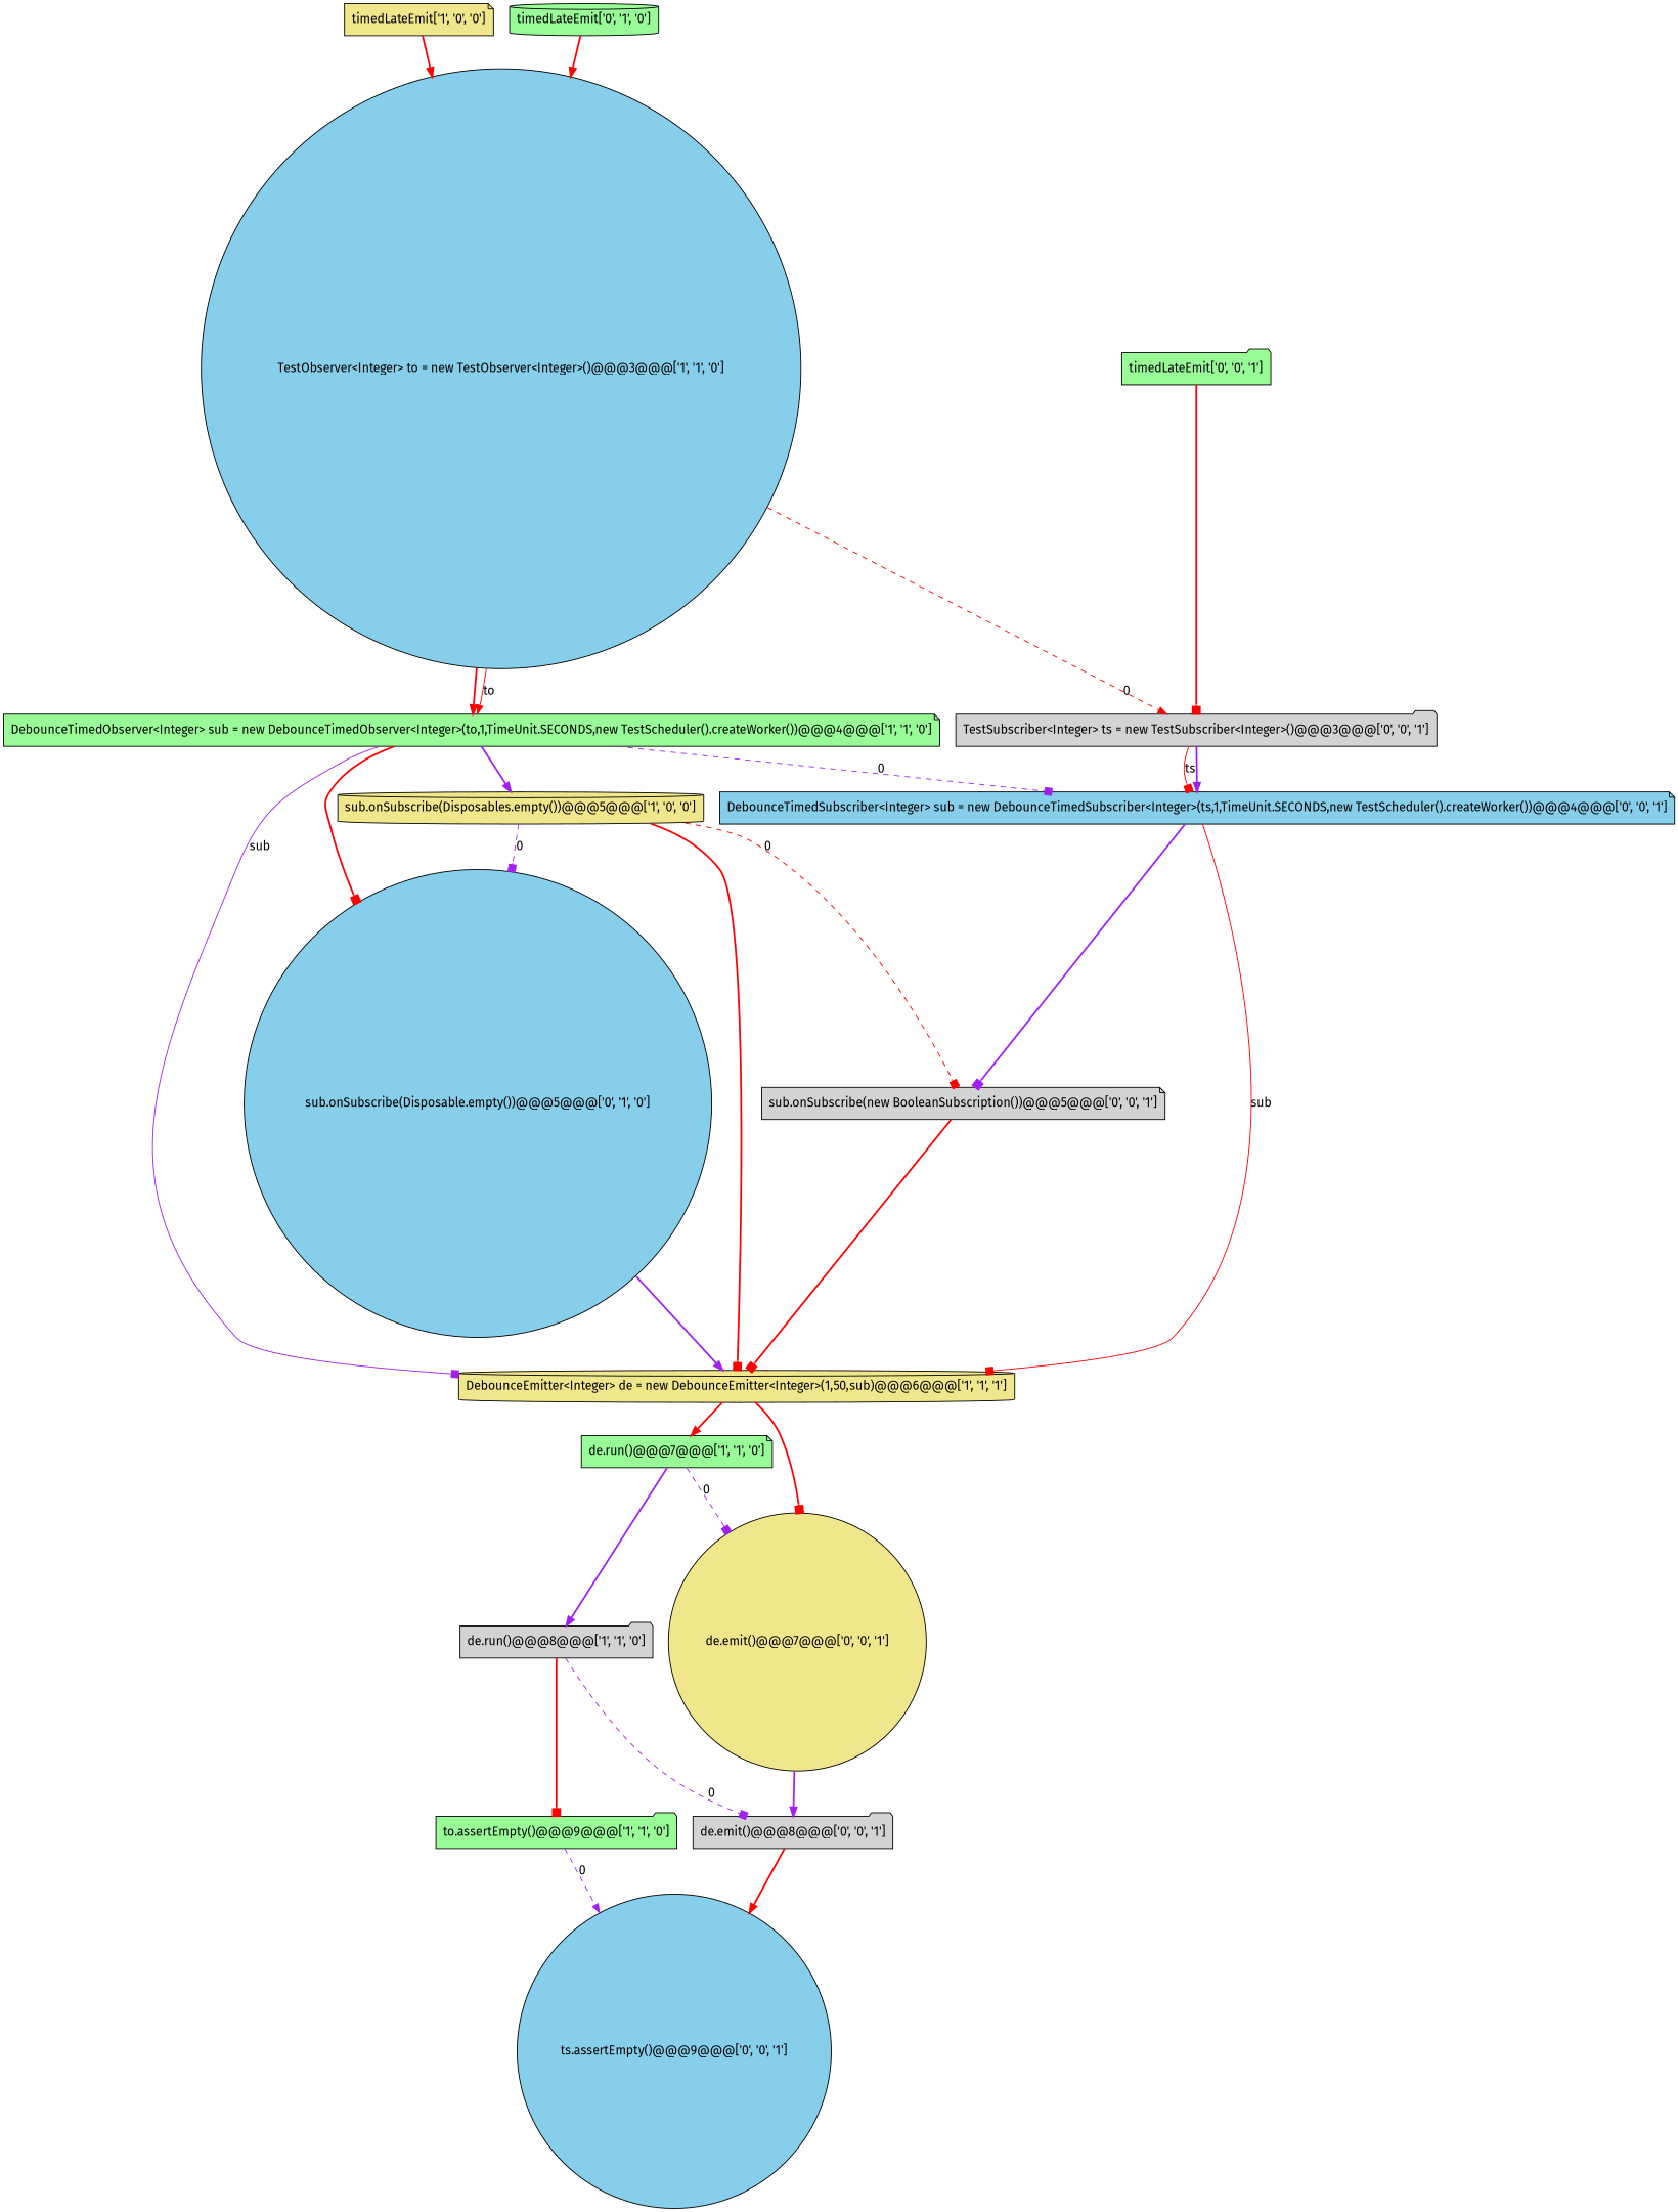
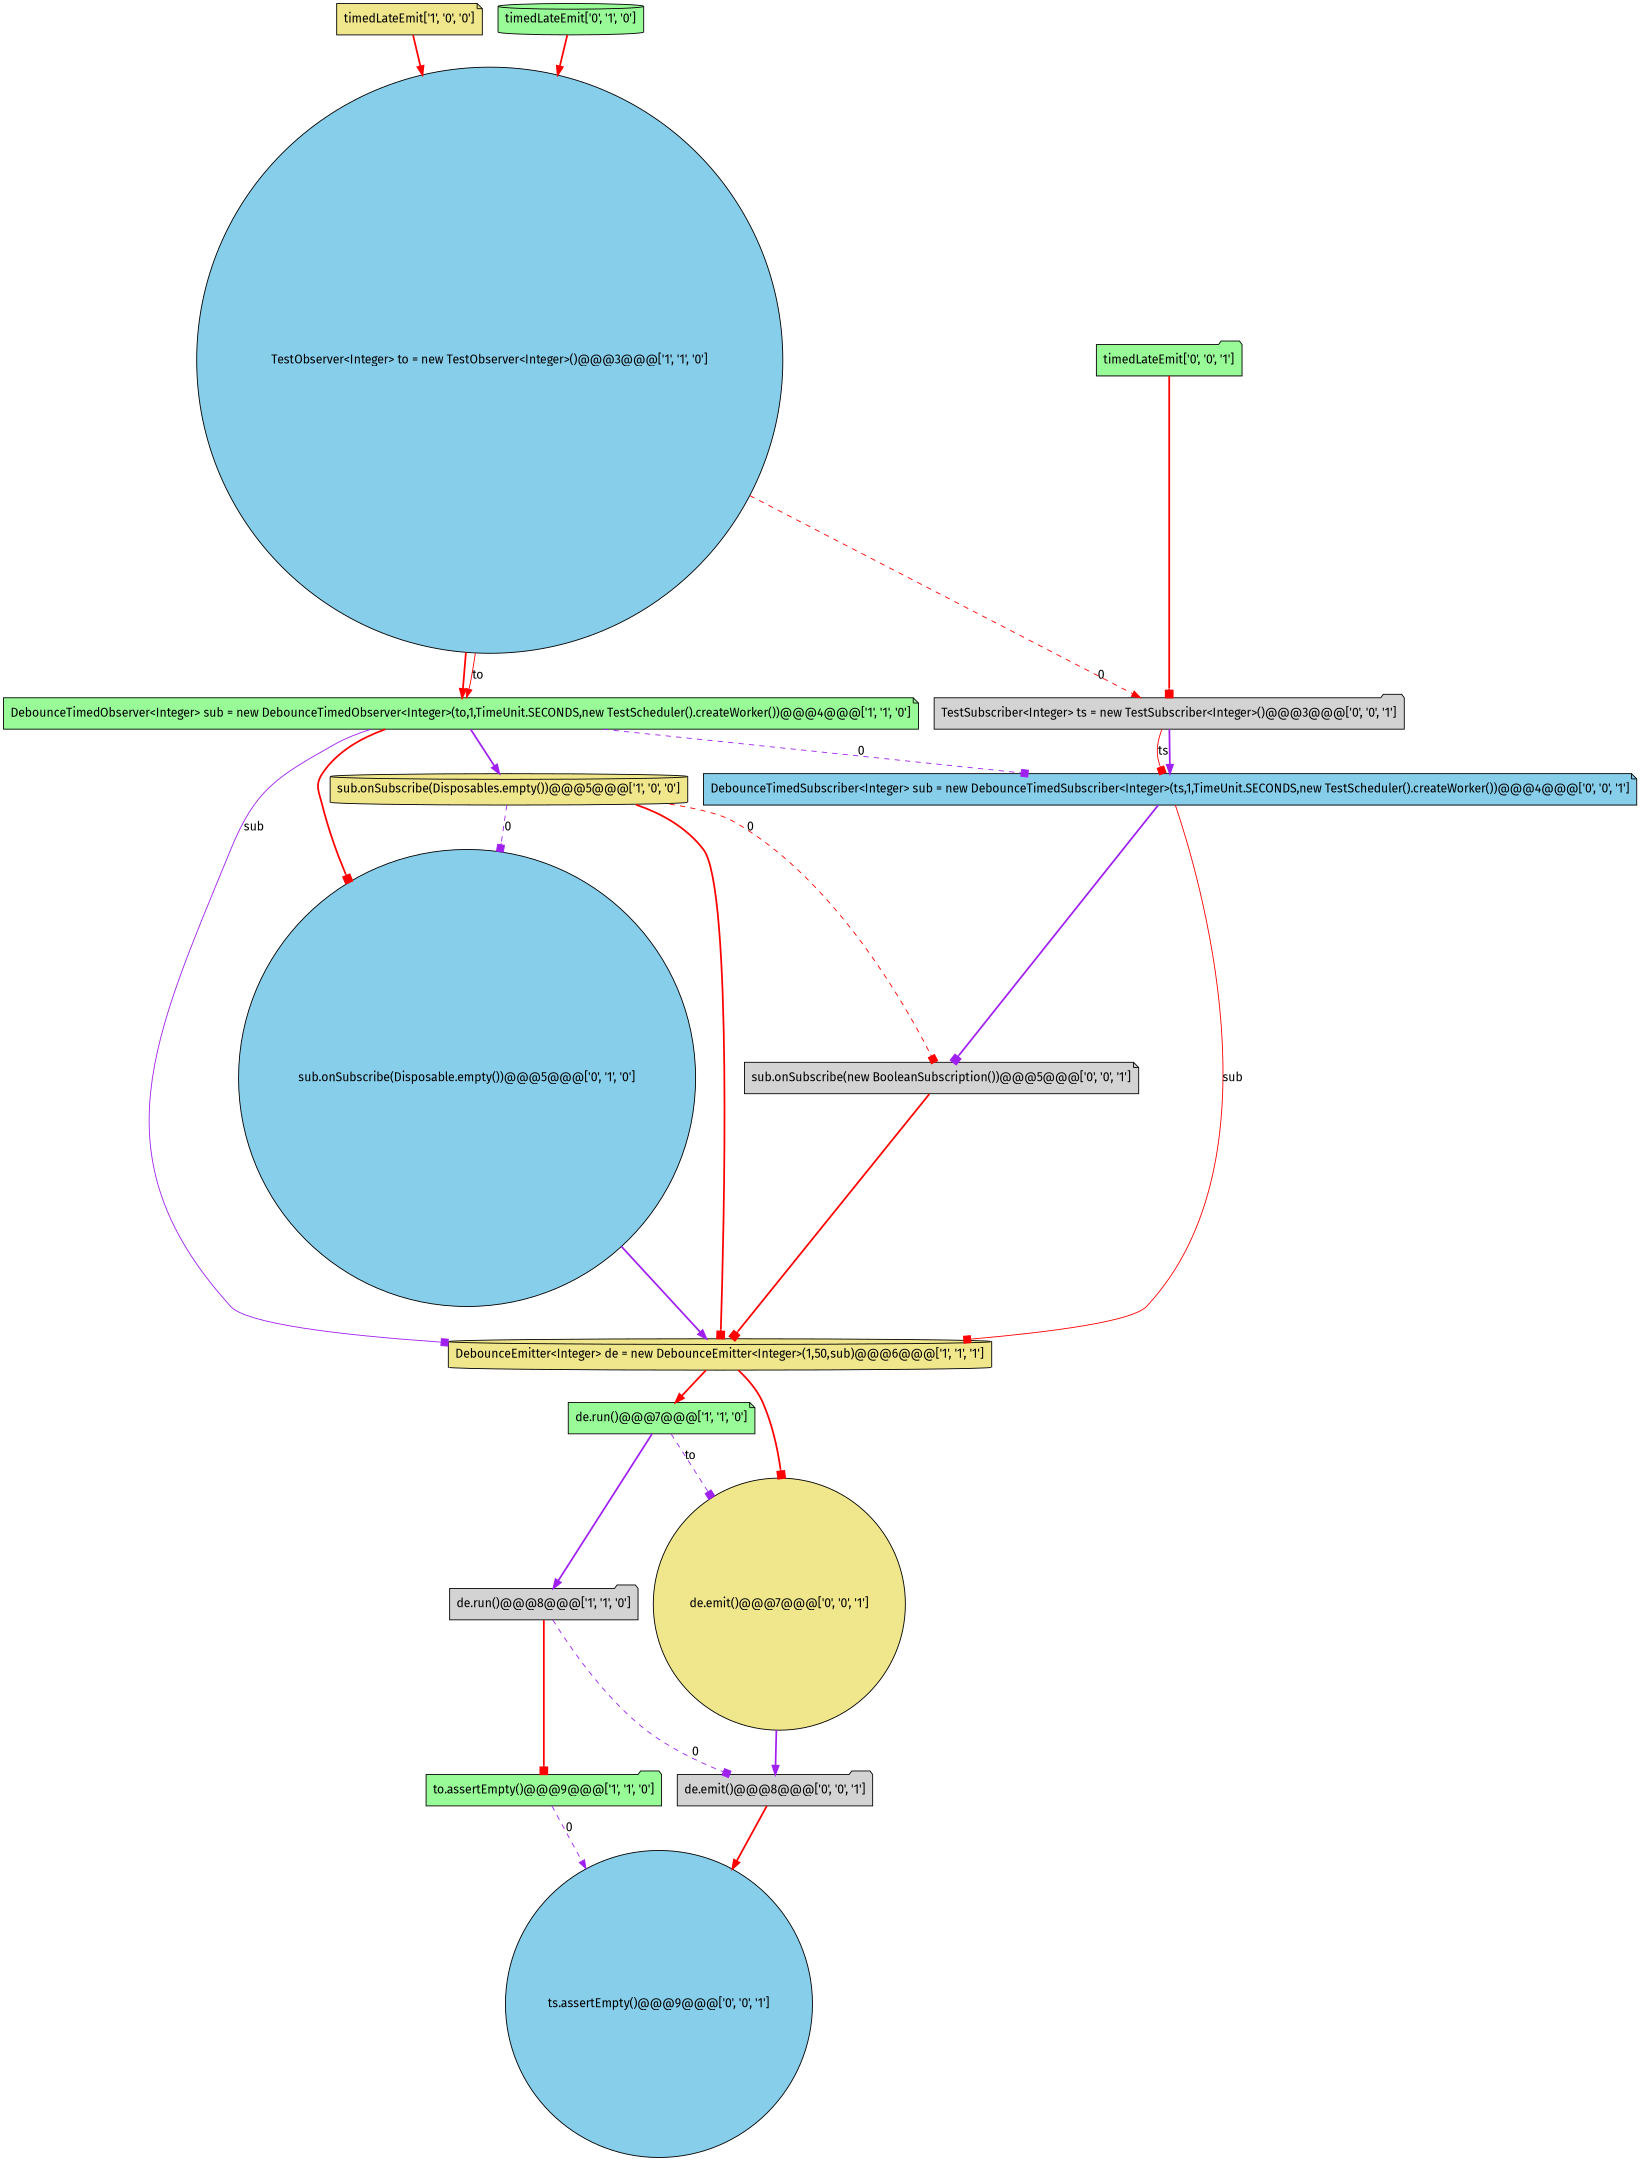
  digraph {
    fontname="Fira Sans"
    node [fillcolor=palegreen fontname="Fira Sans" shape=folder style=filled]
    edge [arrowhead=box color=red fontname="Fira Sans" style=bold]
    n1 [label="to.assertEmpty()@@@9@@@['1', '1', '0']"]
    n2 [fillcolor=skyblue label="ts.assertEmpty()@@@9@@@['0', '0', '1']" shape=circle]
    n3 [fillcolor=khaki label="sub.onSubscribe(Disposables.empty())@@@5@@@['1', '0', '0']" shape=cylinder]
    n4 [fillcolor=skyblue label="sub.onSubscribe(Disposable.empty())@@@5@@@['0', '1', '0']" shape=circle]
    n5 [fillcolor=lightgrey label="sub.onSubscribe(new BooleanSubscription())@@@5@@@['0', '0', '1']" shape=note]
    n6 [fillcolor=khaki label="DebounceEmitter<Integer> de = new DebounceEmitter<Integer>(1,50,sub)@@@6@@@['1', '1', '1']" shape=cylinder]
    n7 [fillcolor=khaki label="de.emit()@@@7@@@['0', '0', '1']" shape=circle]
    n8 [label="de.run()@@@7@@@['1', '1', '0']" shape=note]
    n9 [fillcolor=lightgrey label="de.emit()@@@8@@@['0', '0', '1']"]
    n10 [fillcolor=lightgrey label="de.run()@@@8@@@['1', '1', '0']"]
    n11 [label="timedLateEmit['0', '0', '1']"]
    n12 [fillcolor=lightgrey label="TestSubscriber<Integer> ts = new TestSubscriber<Integer>()@@@3@@@['0', '0', '1']"]
    n13 [fillcolor=skyblue label="DebounceTimedSubscriber<Integer> sub = new DebounceTimedSubscriber<Integer>(ts,1,TimeUnit.SECONDS,new TestScheduler().createWorker())@@@4@@@['0', '0', '1']" shape=note]
    n14 [label="DebounceTimedObserver<Integer> sub = new DebounceTimedObserver<Integer>(to,1,TimeUnit.SECONDS,new TestScheduler().createWorker())@@@4@@@['1', '1', '0']" shape=note]
    n15 [fillcolor=khaki label="timedLateEmit['1', '0', '0']" shape=note]
    n16 [fillcolor=skyblue label="TestObserver<Integer> to = new TestObserver<Integer>()@@@3@@@['1', '1', '0']" shape=circle]
    n17 [label="timedLateEmit['0', '1', '0']" shape=cylinder]
    n1 -> n2 [arrowhead=normal color=purple label=0 style=dashed]
    n3 -> n4 [color=purple label=0 style=dashed]
    n3 -> n5 [label=0 style=dashed]
    n3 -> n6
    n4 -> n6 [arrowhead=normal color=purple]
    n5 -> n6
    n6 -> n7
    n6 -> n8 [arrowhead=normal]
    n7 -> n9 [arrowhead=normal color=purple]
-   n8 -> n7 [color=purple label=0 style=dashed]
+   n8 -> n7 [color=purple label=to style=dashed]
    n8 -> n10 [arrowhead=normal color=purple]
    n9 -> n2 [arrowhead=normal]
    n10 -> n1
    n10 -> n9 [color=purple label=0 style=dashed]
    n11 -> n12
    n12 -> n13 [label=ts style=solid]
    n12 -> n13 [arrowhead=normal color=purple]
    n13 -> n5 [color=purple]
    n13 -> n6 [label=sub style=solid]
    n14 -> n3 [arrowhead=normal color=purple]
    n14 -> n4
    n14 -> n6 [color=purple label=sub style=solid]
    n14 -> n13 [color=purple label=0 style=dashed]
    n15 -> n16 [arrowhead=normal]
    n16 -> n12 [arrowhead=normal label=0 style=dashed]
    n16 -> n14 [arrowhead=normal]
    n16 -> n14 [arrowhead=normal label=to style=solid]
    n17 -> n16 [arrowhead=normal]
  }
